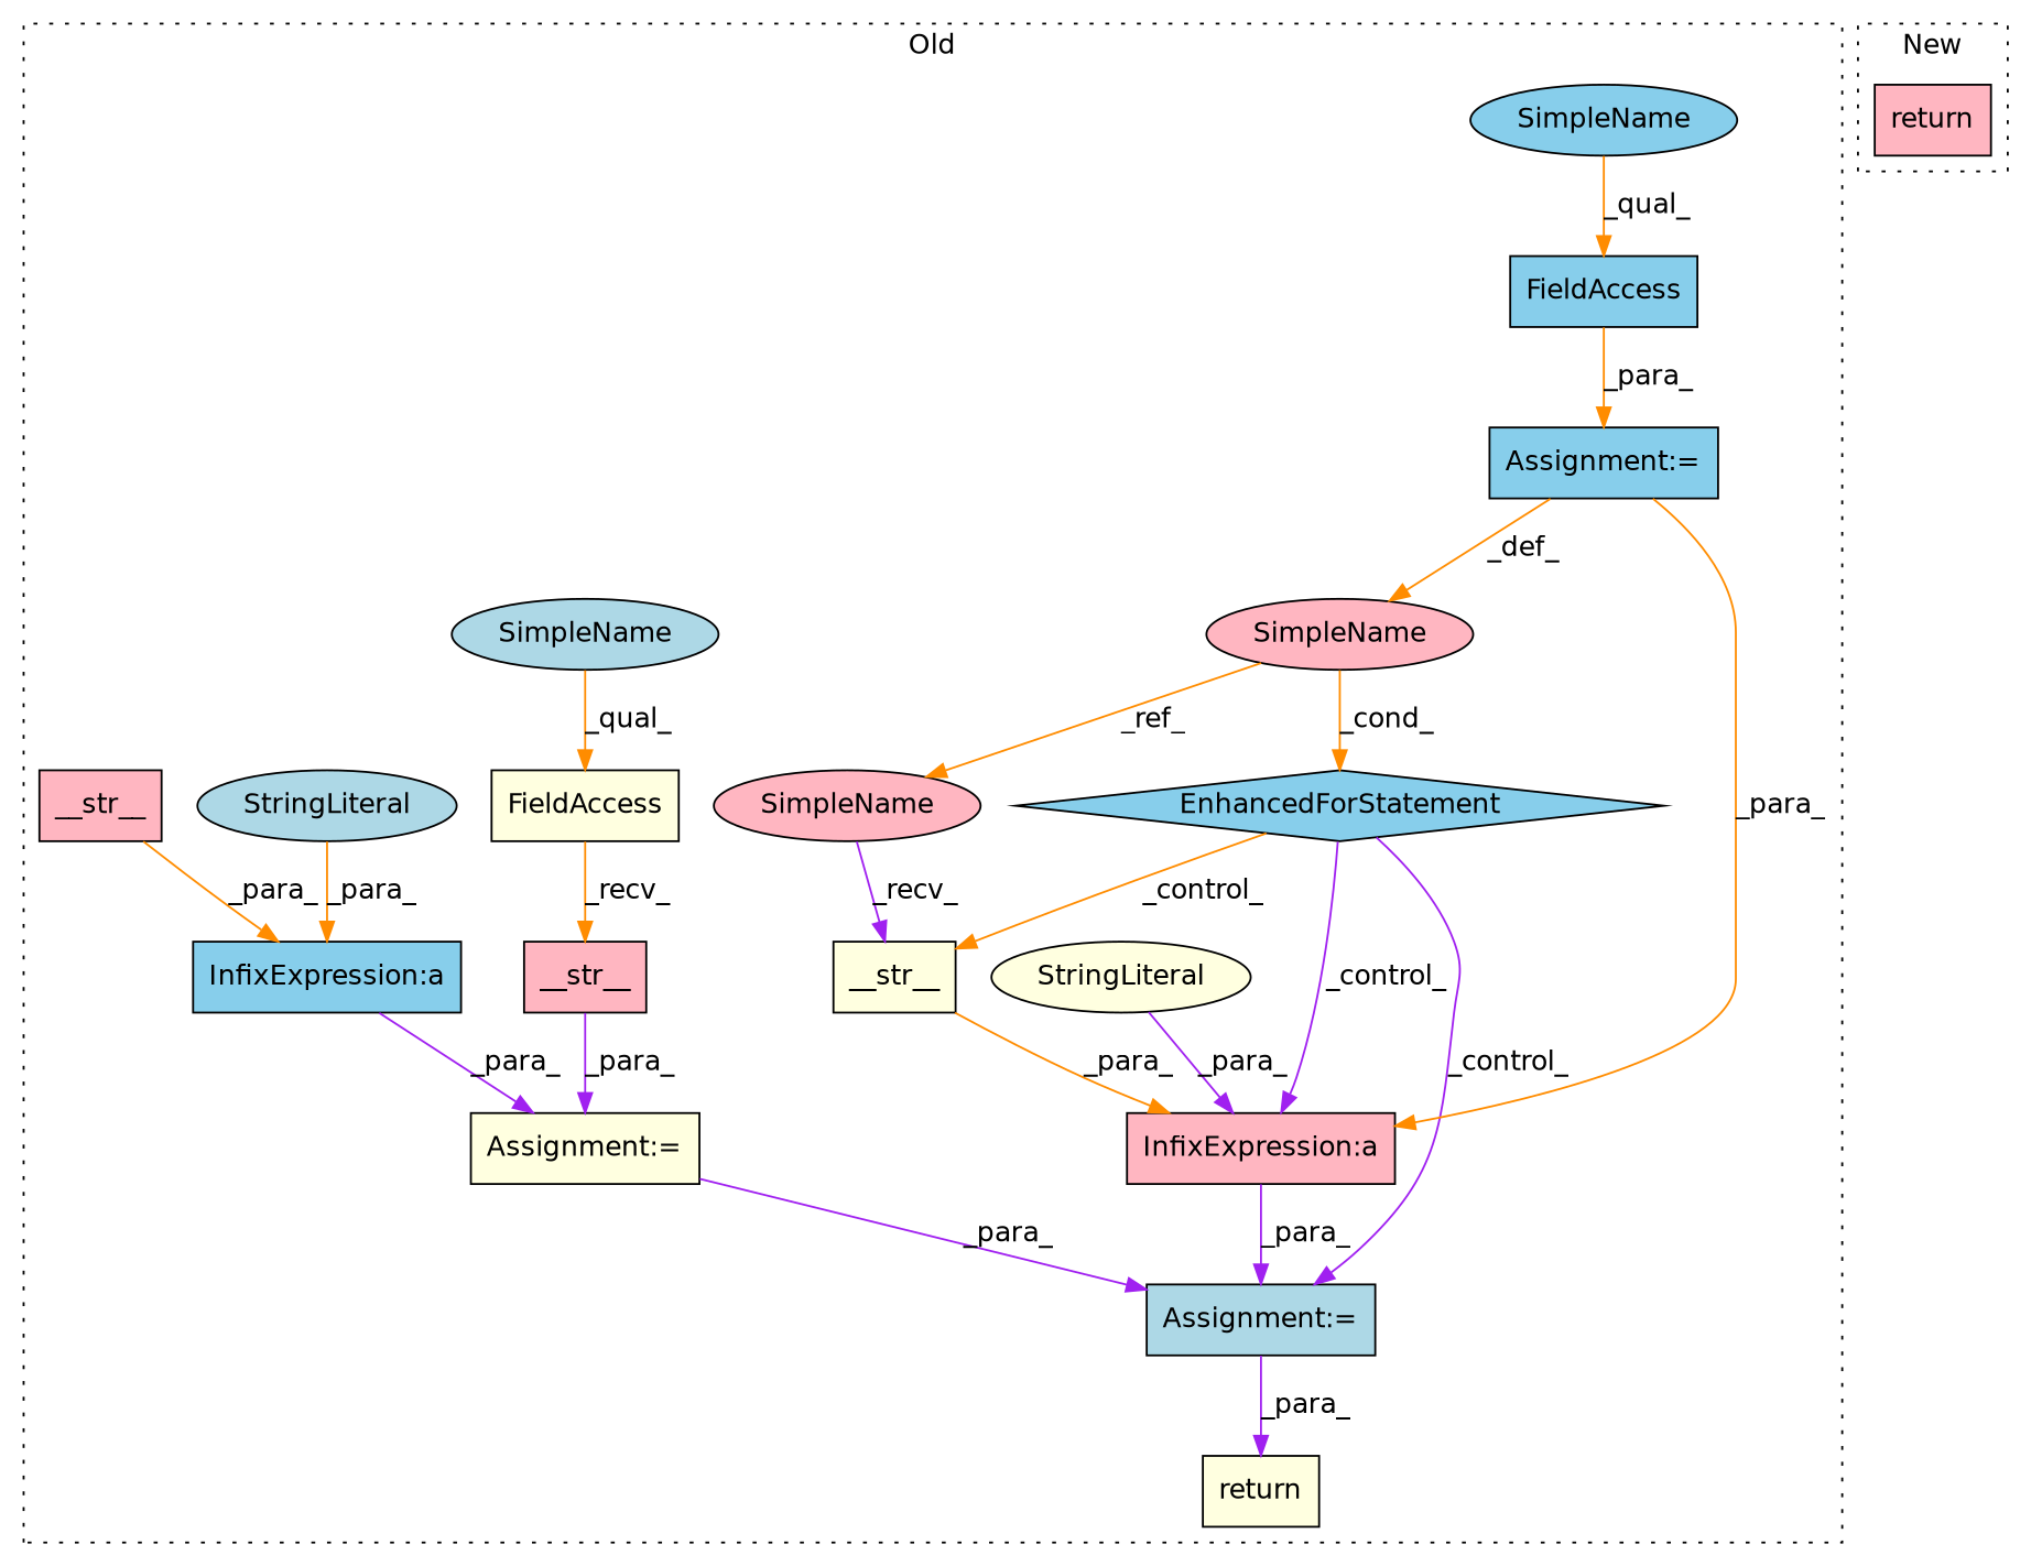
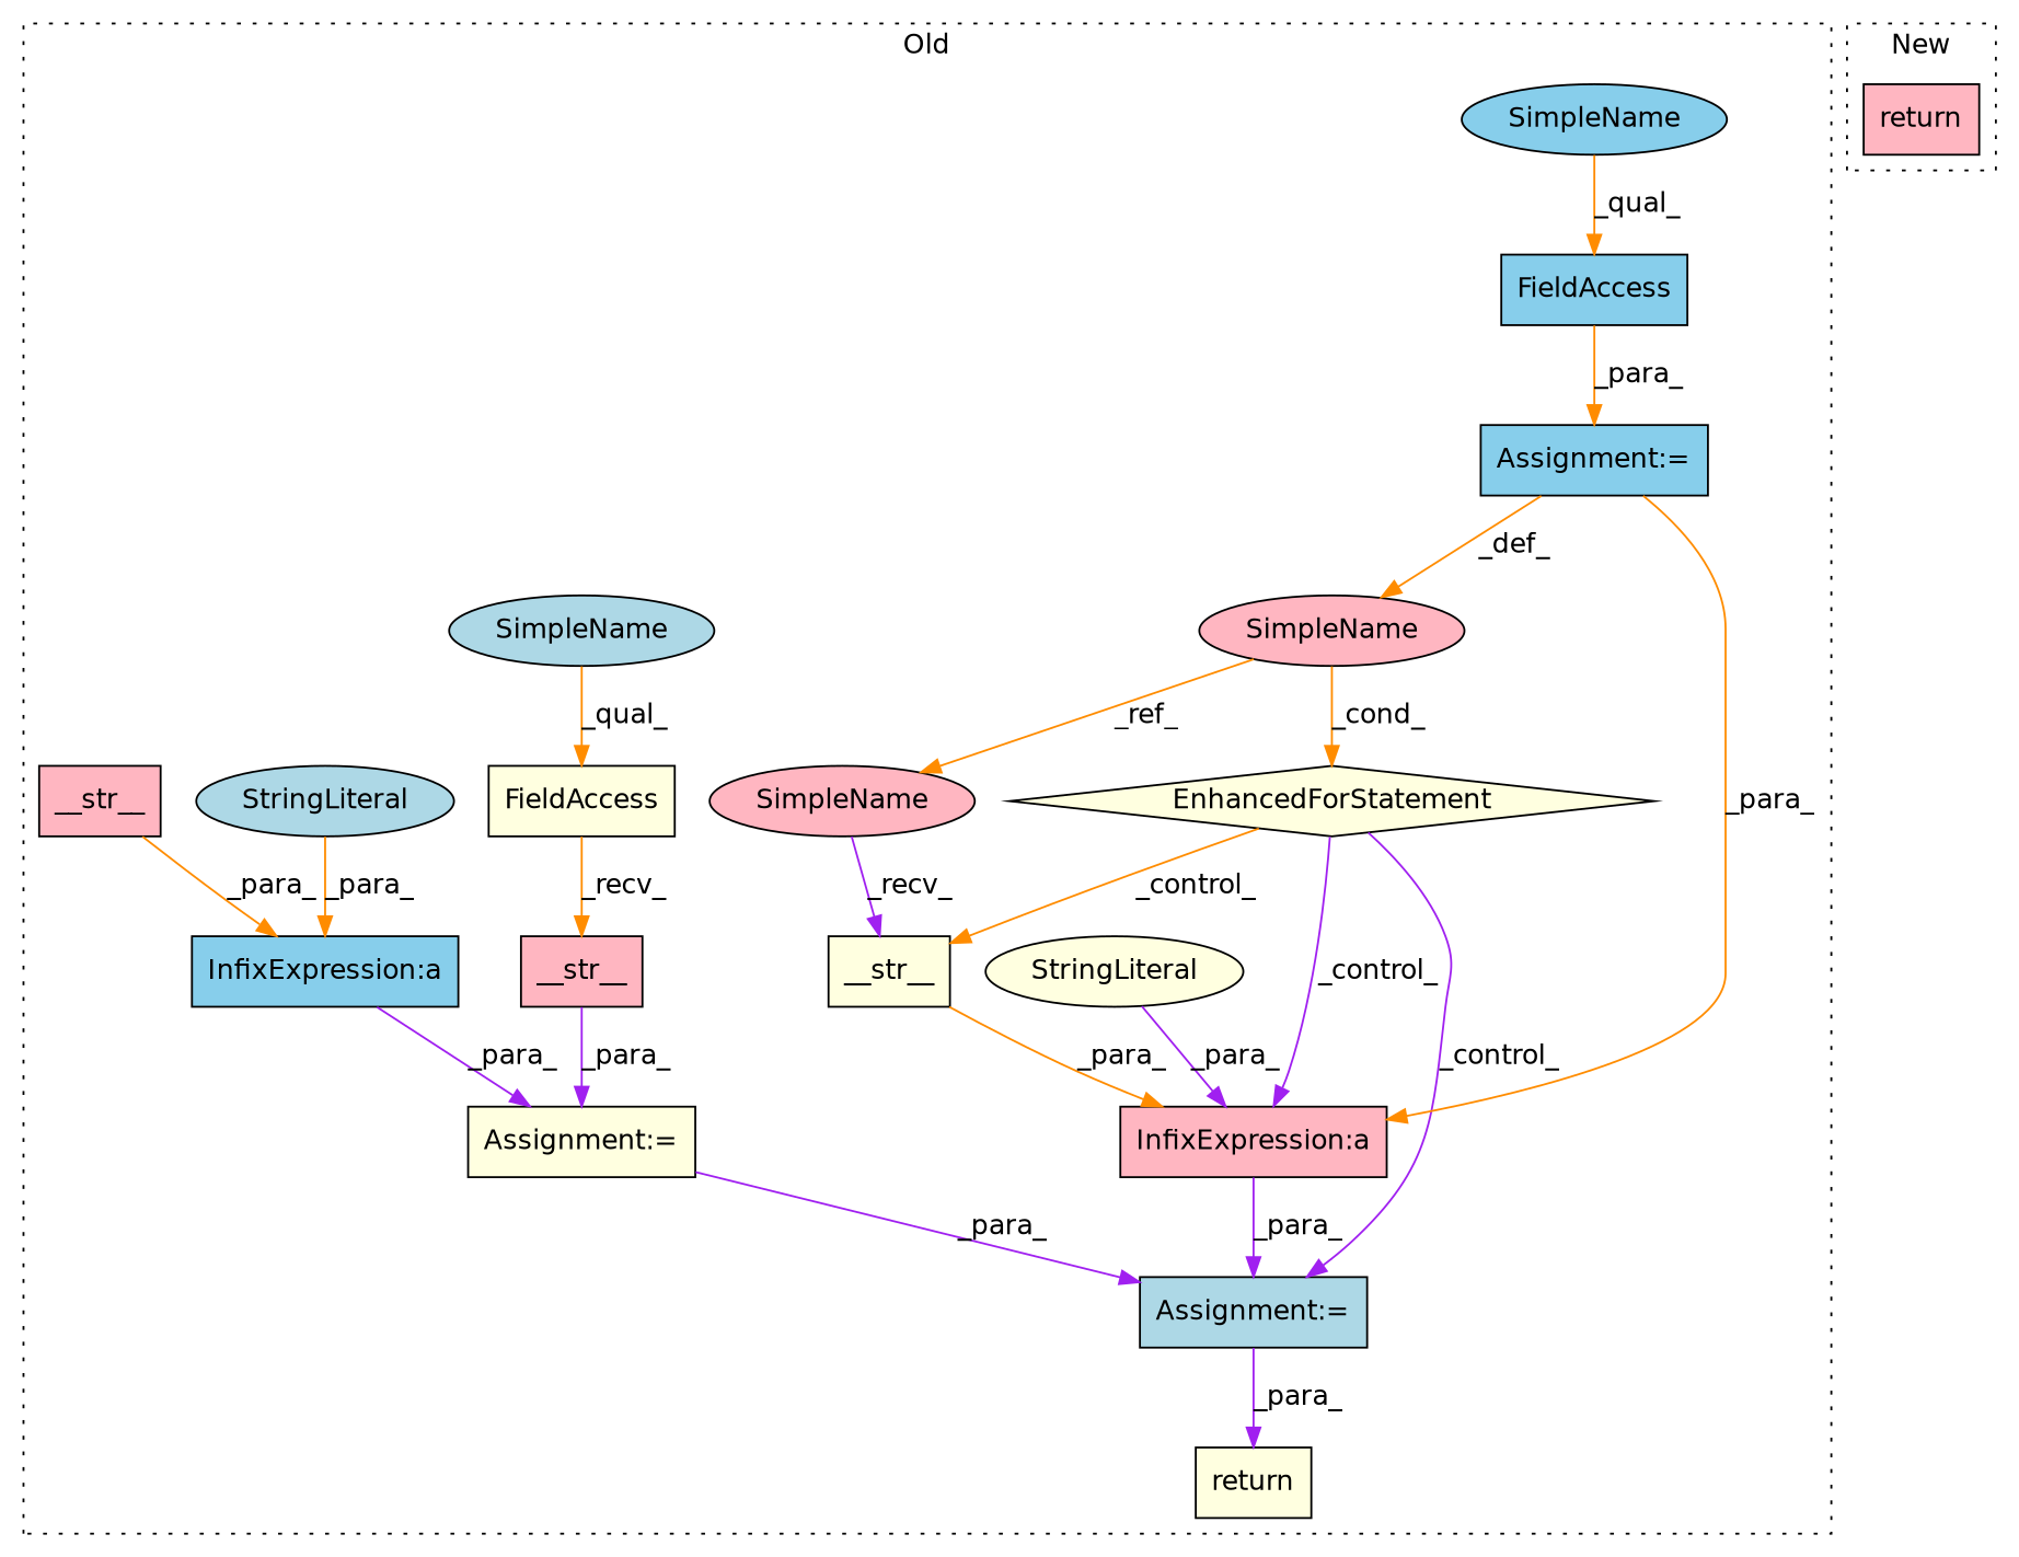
  digraph {
    fontname="DejaVu Sans"
    node [a=42 l=3 s="10308,10387" shape=box style=filled fillcolor=lightpink fontname="DejaVu Sans"]
    edge [color=darkorange fontname="DejaVu Sans"]
    n1 [a=32 l=9 label=__str__ s=10412 fillcolor=lightyellow]
    n2 [a=41 l=7 label=return s=10434 fillcolor=lightyellow]
    n3 [a=7 l=2 label="Assignment:=" s=10257 fillcolor=lightyellow]
    n4 [a=7 l=2 label="Assignment:=" s=10398 fillcolor=lightblue]
-   n5 [a=70 l="53,2" label=EnhancedForStatement shape=diamond fillcolor=skyblue]
+   n5 [a=70 l="53,2" label=EnhancedForStatement shape=diamond fillcolor=lightyellow]
    n6 [a=7 l="53,2" label="Assignment:=" fillcolor=skyblue]
    n7 [a=27 label="InfixExpression:a" s=10216 fillcolor=skyblue]
    n8 [a=27 label="InfixExpression:a" s=10405]
    n9 [a=32 l=9 label=__str__ s=10207]
    n10 [a=22 l=16 label=FieldAccess s=10371 fillcolor=skyblue]
    n11 [a=22 l=15 label=FieldAccess s=10259 fillcolor=lightyellow]
    n12 [a=32 l=9 label=__str__ s=10275]
    n13 [label=SimpleName s=10365 shape=ellipse]
    n14 [a=45 l=4 label=StringLiteral s=10219 shape=ellipse fillcolor=lightblue]
    n15 [a=45 l=4 label=StringLiteral s=10401 shape=ellipse fillcolor=lightyellow]
    n16 [l=4 label=SimpleName s=10371 shape=ellipse fillcolor=skyblue]
    n17 [l=4 label=SimpleName s=10259 shape=ellipse fillcolor=lightblue]
    n18 [label=SimpleName s=10408 shape=ellipse]
    n19 [a=41 l=8 label=return s=6650]
    subgraph cluster_1 {
      label=Old
      style=dotted
      n1
      n2
      n3
      n4
      n5
      n6
      n7
      n8
      n9
      n10
      n11
      n12
      n13
      n14
      n15
      n16
      n17
      n18
    }
    subgraph cluster_2 {
      label=New
      style=dotted
      n19
    }
    n1 -> n8 [label=_para_]
    n3 -> n4 [label=_para_ color=purple]
    n4 -> n2 [label=_para_ color=purple]
    n5 -> n1 [label=_control_]
    n5 -> n4 [label=_control_ color=purple]
    n5 -> n8 [label=_control_ color=purple]
    n6 -> n8 [label=_para_]
    n6 -> n13 [label=_def_]
    n7 -> n3 [label=_para_ color=purple]
    n8 -> n4 [label=_para_ color=purple]
    n9 -> n7 [label=_para_]
    n10 -> n6 [label=_para_]
    n11 -> n12 [label=_recv_]
    n12 -> n3 [label=_para_ color=purple]
    n13 -> n5 [label=_cond_]
    n13 -> n18 [label=_ref_]
    n14 -> n7 [label=_para_]
    n15 -> n8 [label=_para_ color=purple]
    n16 -> n10 [label=_qual_]
    n17 -> n11 [label=_qual_]
    n18 -> n1 [label=_recv_ color=purple]
  }
